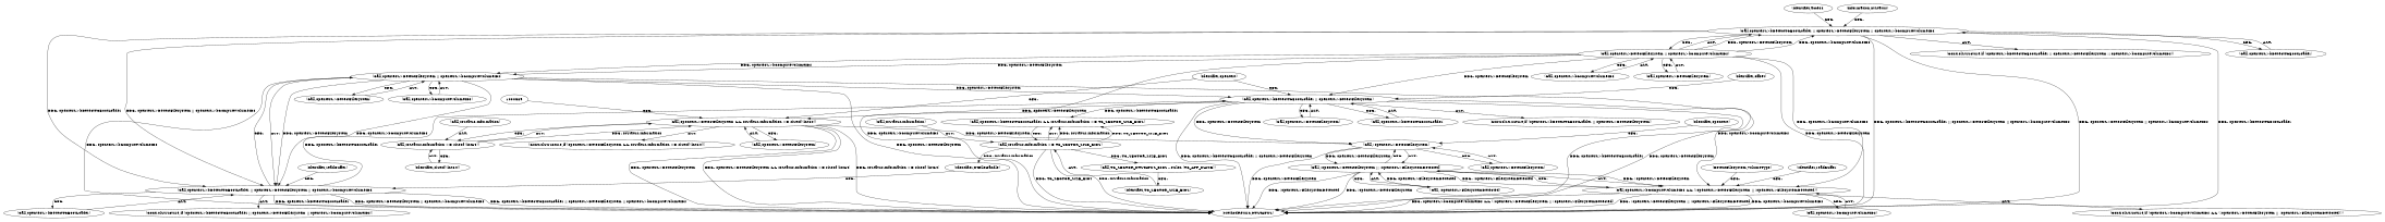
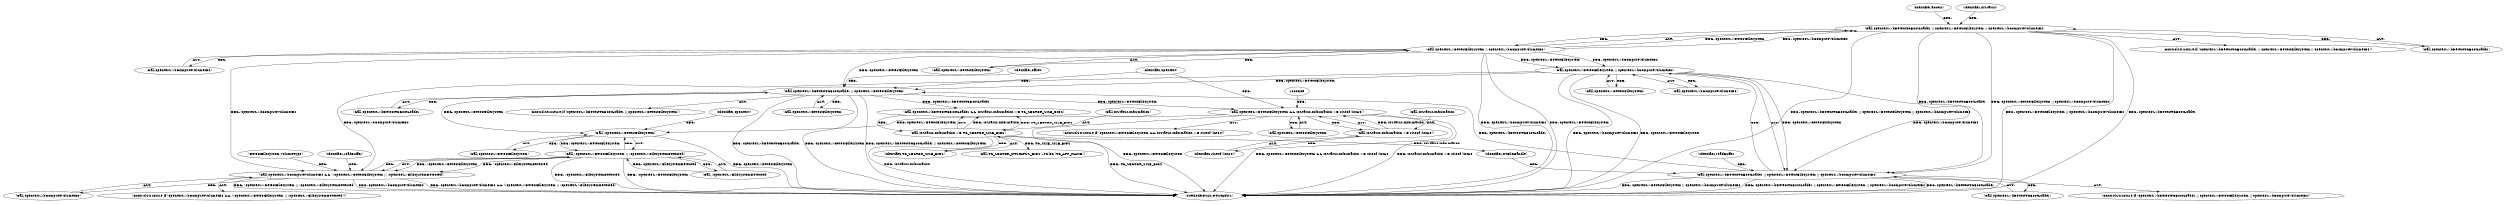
  digraph {
    n1 [label="(Call,!opentest->DetectFilesystem)"]
    n2 [label="(Call,!opentest->DetectFilesystem || !opentest->FilesystemDetected)"]
    n3 [label="(Call,opentest->DetectFilesystem)"]
    n4 [label="(MethodReturn,NTSTATUS)"]
    n5 [label="(Call,opentest->bComputeVolumeIDs && (!opentest->DetectFilesystem || !opentest->FilesystemDetected))"]
    n6 [label="(Call,!opentest->FilesystemDetected)"]
    n7 [label="(Call,opentest->DetectFilesystem && IoStatus.Information >= sizeof (int64))"]
    n8 [label="(Call,IoStatus.Information >= sizeof (int64))"]
    n9 [label="(ControlStructure,if (opentest->DetectFilesystem && IoStatus.Information >= sizeof (int64)))"]
    n10 [label="(Call,opentest->DetectFilesystem)"]
    n11 [label="(Identifier,sizeof (int64))"]
    n12 [label="(Call,opentest->bDetectTCBootLoader || opentest->DetectFilesystem)"]
    n13 [label="(Call,opentest->DetectFilesystem)"]
    n14 [label="(Call,opentest->bDetectTCBootLoader)"]
    n15 [label="(ControlStructure,if (opentest->bDetectTCBootLoader || opentest->DetectFilesystem))"]
    n16 [label="(Call,opentest->bDetectTCBootLoader && IoStatus.Information >= TC_SECTOR_SIZE_BIOS)"]
    n17 [label="(Call,IoStatus.Information >= TC_SECTOR_SIZE_BIOS)"]
    n18 [label="(Call,opentest->bDetectTCBootLoader || opentest->DetectFilesystem || opentest->bComputeVolumeIDs)"]
    n19 [label="(Call,opentest->DetectFilesystem || opentest->bComputeVolumeIDs)"]
    n20 [label="(ControlStructure,if (opentest->bDetectTCBootLoader || opentest->DetectFilesystem || opentest->bComputeVolumeIDs))"]
    n21 [label="(Call,opentest->bDetectTCBootLoader)"]
    n22 [label="(Call,opentest->DetectFilesystem)"]
    n23 [label="(Call,opentest->bComputeVolumeIDs)"]
    n24 [label="(Call,opentest->bDetectTCBootLoader || opentest->DetectFilesystem || opentest->bComputeVolumeIDs)"]
    n25 [label="(Call,opentest->DetectFilesystem || opentest->bComputeVolumeIDs)"]
    n26 [label="(ControlStructure,if (opentest->bDetectTCBootLoader || opentest->DetectFilesystem || opentest->bComputeVolumeIDs))"]
    n27 [label="(Call,opentest->bDetectTCBootLoader)"]
    n28 [label="(Call,opentest->bComputeVolumeIDs)"]
    n29 [label="(Call,opentest->DetectFilesystem)"]
    n30 [label="(Call,opentest->bComputeVolumeIDs)"]
    n31 [label="(ControlStructure,if (opentest->bComputeVolumeIDs && (!opentest->DetectFilesystem || !opentest->FilesystemDetected)))"]
    n32 [label="(Call,TC_SECTOR_NTSTATUS_BIOS - strlen (TC_APP_NAME))"]
    n33 [label="(Identifier,TC_SECTOR_SIZE_BIOS)"]
    n34 [label="(Identifier,NtFileHandle)"]
    n35 [label="(DetectFilesystem,volumeType)"]
    n36 [label="(Identifier,offset)"]
    n37 [label="(Identifier,readBuffer)"]
    n38 [label="(Identifier,access)"]
    n39 [label="(Identifier,opentest)"]
    n40 [label="(Call,IoStatus.Information)"]
    n41 [label="(Call,IoStatus.Information)"]
-   n42 [label="(Information,ntStatus)"]
+   n42 [label="(Identifier,ntStatus)"]
    n43 [label="(Identifier,readBuffer)"]
    n44 [label="(Identifier,opentest)"]
    1000589
    n1 -> n2 [label="AST: "]
    n1 -> n2 [label="DDG: opentest->DetectFilesystem"]
    n1 -> n3 [label="CFG: "]
    n1 -> n4 [label="DDG: opentest->DetectFilesystem"]
    n2 -> n1 [label="CFG: "]
    n2 -> n4 [label="DDG: !opentest->FilesystemDetected"]
    n2 -> n4 [label="DDG: !opentest->DetectFilesystem"]
    n2 -> n5 [label="AST: "]
    n2 -> n5 [label="DDG: !opentest->DetectFilesystem"]
    n2 -> n5 [label="DDG: !opentest->FilesystemDetected"]
    n2 -> n6 [label="CFG: "]
    n3 -> n1 [label="AST: "]
    n5 -> n2 [label="CFG: "]
    n5 -> n4 [label="DDG: opentest->bComputeVolumeIDs && (!opentest->DetectFilesystem || !opentest->FilesystemDetected)"]
    n5 -> n4 [label="DDG: !opentest->DetectFilesystem || !opentest->FilesystemDetected"]
    n5 -> n4 [label="DDG: opentest->bComputeVolumeIDs"]
    n5 -> n30 [label="CFG: "]
    n5 -> n31 [label="AST: "]
    n6 -> n2 [label="AST: "]
    n6 -> n2 [label="DDG: opentest->FilesystemDetected"]
    n7 -> n1 [label="DDG: opentest->DetectFilesystem"]
    n7 -> n4 [label="DDG: opentest->DetectFilesystem"]
    n7 -> n4 [label="DDG: opentest->DetectFilesystem && IoStatus.Information >= sizeof (int64)"]
    n7 -> n4 [label="DDG: IoStatus.Information >= sizeof (int64)"]
    n7 -> n8 [label="CFG: "]
    n7 -> n9 [label="AST: "]
    n7 -> n10 [label="CFG: "]
    n8 -> n7 [label="AST: "]
    n8 -> n7 [label="DDG: IoStatus.Information"]
    n8 -> n11 [label="CFG: "]
    n10 -> n7 [label="AST: "]
    n11 -> n8 [label="AST: "]
    n12 -> n1 [label="DDG: opentest->DetectFilesystem"]
    n12 -> n4 [label="DDG: opentest->bDetectTCBootLoader || opentest->DetectFilesystem"]
    n12 -> n4 [label="DDG: opentest->bDetectTCBootLoader"]
    n12 -> n4 [label="DDG: opentest->DetectFilesystem"]
    n12 -> n7 [label="DDG: opentest->DetectFilesystem"]
    n12 -> n13 [label="CFG: "]
    n12 -> n14 [label="CFG: "]
    n12 -> n15 [label="AST: "]
    n12 -> n16 [label="DDG: opentest->bDetectTCBootLoader"]
    n13 -> n12 [label="AST: "]
    n14 -> n12 [label="AST: "]
    n16 -> n17 [label="CFG: "]
    n17 -> n4 [label="DDG: IoStatus.Information"]
    n17 -> n4 [label="DDG: TC_SECTOR_SIZE_BIOS"]
    n17 -> n16 [label="AST: "]
    n17 -> n16 [label="DDG: IoStatus.Information"]
    n17 -> n16 [label="DDG: TC_SECTOR_SIZE_BIOS"]
-   n17 -> n32 [label="DDG: TC_SECTOR_SIZE_BIOS"]
-   n32 -> n33 [label="CFG: "]
+   n17 -> n32 [label="DDG: TC_SIZE_SIZE_BIOS"]
+   n17 -> n33 [label="CFG: "]
    n17 -> n34 [label="DDG: IoStatus.Information"]
    n18 -> n4 [label="DDG: opentest->bDetectTCBootLoader"]
    n18 -> n4 [label="DDG: opentest->DetectFilesystem || opentest->bComputeVolumeIDs"]
    n18 -> n4 [label="DDG: opentest->bDetectTCBootLoader || opentest->DetectFilesystem || opentest->bComputeVolumeIDs"]
    n18 -> n12 [label="DDG: opentest->bDetectTCBootLoader"]
    n18 -> n19 [label="CFG: "]
    n18 -> n20 [label="AST: "]
    n18 -> n21 [label="CFG: "]
    n19 -> n4 [label="DDG: opentest->bComputeVolumeIDs"]
    n19 -> n4 [label="DDG: opentest->DetectFilesystem"]
    n19 -> n5 [label="DDG: opentest->bComputeVolumeIDs"]
    n19 -> n12 [label="DDG: opentest->DetectFilesystem"]
    n19 -> n18 [label="AST: "]
    n19 -> n18 [label="DDG: opentest->DetectFilesystem"]
    n19 -> n18 [label="DDG: opentest->bComputeVolumeIDs"]
    n19 -> n22 [label="CFG: "]
    n19 -> n23 [label="CFG: "]
    n21 -> n18 [label="AST: "]
    n22 -> n19 [label="AST: "]
    n23 -> n19 [label="AST: "]
    n24 -> n4 [label="DDG: opentest->bDetectTCBootLoader || opentest->DetectFilesystem || opentest->bComputeVolumeIDs"]
    n24 -> n4 [label="DDG: opentest->DetectFilesystem || opentest->bComputeVolumeIDs"]
    n24 -> n4 [label="DDG: opentest->bDetectTCBootLoader"]
    n24 -> n18 [label="DDG: opentest->bDetectTCBootLoader"]
    n24 -> n18 [label="DDG: opentest->DetectFilesystem || opentest->bComputeVolumeIDs"]
    n24 -> n25 [label="CFG: "]
    n24 -> n26 [label="AST: "]
    n24 -> n27 [label="CFG: "]
    n25 -> n4 [label="DDG: opentest->bComputeVolumeIDs"]
    n25 -> n4 [label="DDG: opentest->DetectFilesystem"]
    n25 -> n5 [label="DDG: opentest->bComputeVolumeIDs"]
    n25 -> n12 [label="DDG: opentest->DetectFilesystem"]
    n25 -> n19 [label="DDG: opentest->DetectFilesystem"]
    n25 -> n19 [label="DDG: opentest->bComputeVolumeIDs"]
    n25 -> n24 [label="AST: "]
    n25 -> n24 [label="DDG: opentest->DetectFilesystem"]
    n25 -> n24 [label="DDG: opentest->bComputeVolumeIDs"]
    n25 -> n28 [label="CFG: "]
    n25 -> n29 [label="CFG: "]
    n27 -> n24 [label="AST: "]
    n28 -> n25 [label="AST: "]
    n29 -> n25 [label="AST: "]
    n30 -> n5 [label="AST: "]
    n33 -> n17 [label="AST: "]
    n34 -> n18 [label="CFG: "]
    n35 -> n5 [label="CFG: "]
    n36 -> n12 [label="CFG: "]
    n37 -> n5 [label="CFG: "]
    n38 -> n24 [label="CFG: "]
    n39 -> n1 [label="CFG: "]
    n40 -> n8 [label="AST: "]
    n41 -> n17 [label="AST: "]
    n42 -> n24 [label="CFG: "]
    n43 -> n18 [label="CFG: "]
    n44 -> n7 [label="CFG: "]
    n44 -> n12 [label="CFG: "]
    1000589 -> n7 [label="CFG: "]
  }
